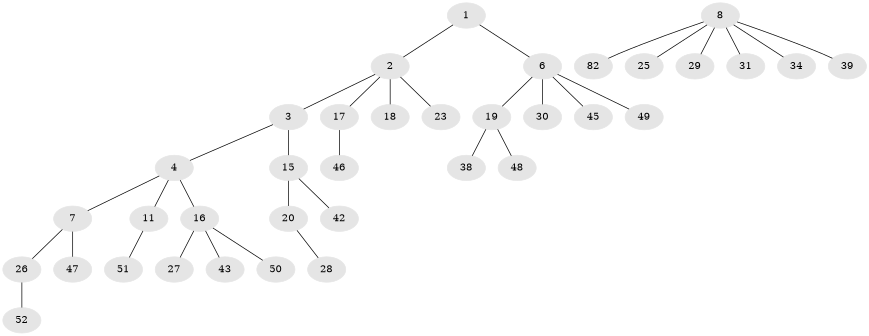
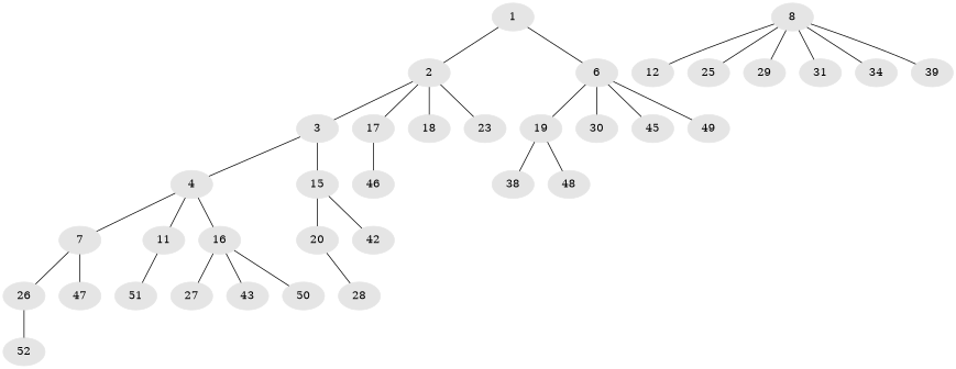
  graph {
    node [color=gray90 style=filled]
    2 [super="+10"]
    3 [super="+24"]
    17 [super="+21"]
    18
    23
    1
    6 [super="+13"]
    19
    30 [super="+40"]
    45
    49
    4 [super="+5"]
    15 [super="+22"]
    8 [super="+9"]
-   12 [super="+14" label=82]
+   12 [super="+14"]
    25
    29 [super="+36"]
    31
    34
    39
    46
    7 [super="+37"]
    11 [super="+35"]
    16 [super="+32"]
    20
    42 [super="+44"]
    26 [super="+33"]
    47
    51
    27
    43
    50
    38
    48
    52
    28 [super="+41"]
    2 -- 3
    2 -- 17
    2 -- 18
    2 -- 23
    3 -- 4
    3 -- 15
    17 -- 46
    1 -- 2
    1 -- 6
    6 -- 19
    6 -- 30
    6 -- 45
    6 -- 49
    19 -- 38
    19 -- 48
    4 -- 7
    4 -- 11
    4 -- 16
    15 -- 20
    15 -- 42
    8 -- 12
    8 -- 25
    8 -- 29
    8 -- 31
    8 -- 34
    8 -- 39
    7 -- 26
    7 -- 47
    11 -- 51
    16 -- 27
    16 -- 43
    16 -- 50
    20 -- 28
    26 -- 52
  }
